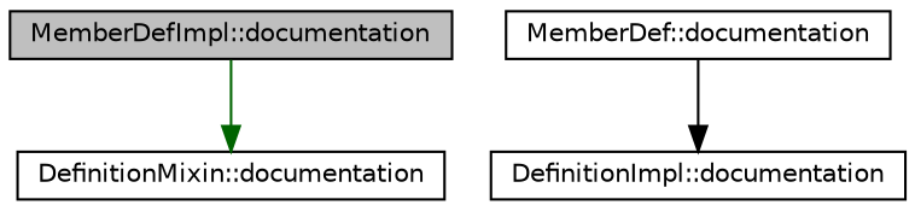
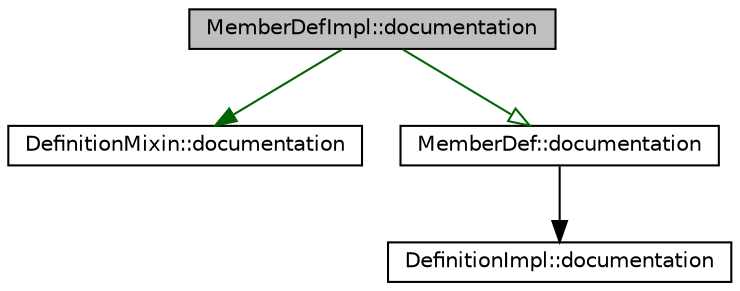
  digraph {
    rankdir=TB
    node [color=black fillcolor=white fontname=Helvetica fontsize=10 shape=record style=filled]
    edge [arrowhead=normal color=darkgreen fontname=Helvetica fontsize=10 labelfontname=Helvetica labelfontsize=10 style=solid]
    n1 [fillcolor=grey75 fontcolor=black height=0.2 label="MemberDefImpl::documentation" width=0.4]
    n2 [height=0.2 label="DefinitionMixin::documentation" width=0.4]
    n3 [height=0.2 label="MemberDef::documentation" width=0.4]
    n4 [height=0.2 label="DefinitionImpl::documentation" width=0.4]
    n1 -> n2
+   n1 -> n3 [arrowhead=onormal]
    n3 -> n4 [color=black]
  }
